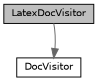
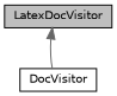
  digraph {
    node [color=black fontname=Helvetica fontsize=10 shape=record style=filled]
    n1 [fillcolor=grey75 fontcolor=black height=0.2 label=LatexDocVisitor width=0.4]
    n2 [fillcolor=white height=0.2 label=DocVisitor width=0.4]
-   n2 -> n1 [color=gray40 dir=back fontname=Helvetica fontsize=10 labelfontname=Helvetica labelfontsize=10 style=solid]
+   n1 -> n2 [color=gray40 dir=back fontname=Helvetica fontsize=10 labelfontname=Helvetica labelfontsize=10 style=solid]
  }
